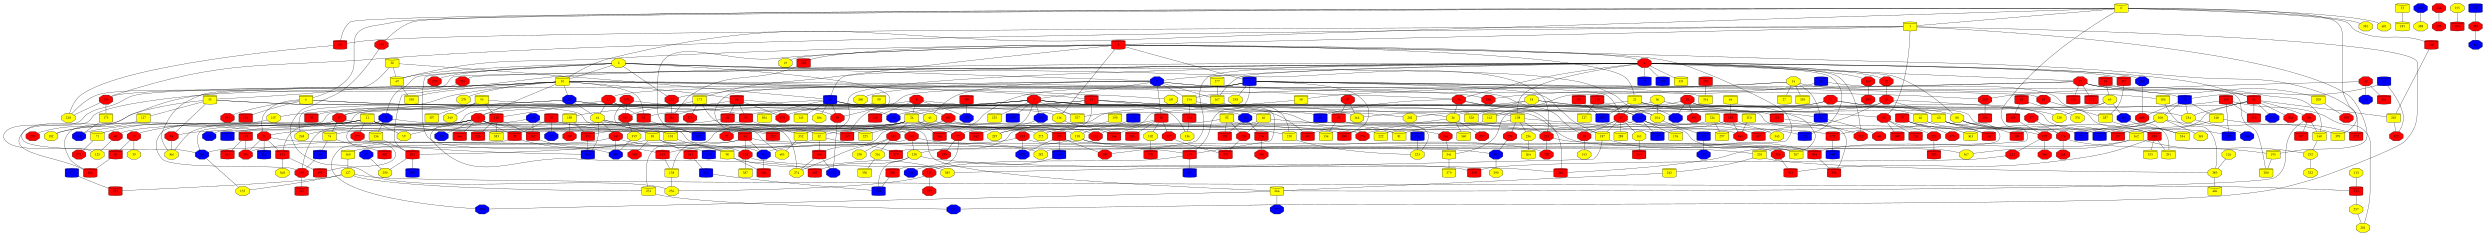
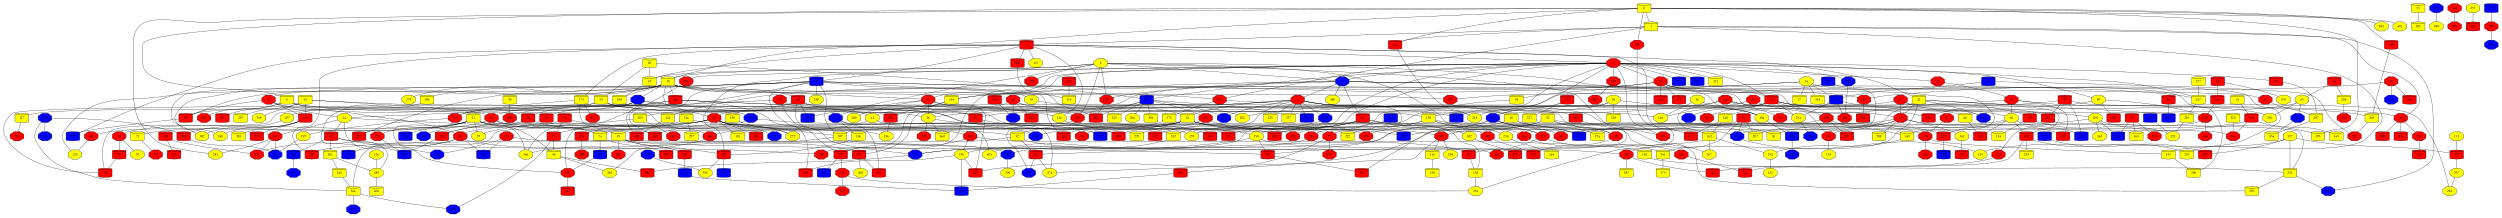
  graph {
    fontname="EB Garamond"
    node [fillcolor=red fontname="EB Garamond" shape=cylinder style=filled]
    edge [fontname="EB Garamond"]
    0 [fillcolor=yellow]
    1 [fillcolor=yellow]
    6 [fillcolor=yellow]
    10 [fillcolor=yellow]
    83
    168
    193 [shape=octagon]
    282 [fillcolor=yellow shape=octagon]
    381 [fillcolor=yellow shape=octagon]
    395 [fillcolor=yellow]
    401 [fillcolor=yellow shape=octagon]
    3
    42 [shape=octagon]
    155 [shape=octagon]
    195 [fillcolor=yellow]
    247 [fillcolor=blue shape=octagon]
    31 [shape=octagon]
    36 [fillcolor=yellow shape=octagon]
    131
    234 [fillcolor=yellow shape=octagon]
    391 [shape=octagon]
    16 [shape=octagon]
    13 [shape=octagon]
    19
    23 [fillcolor=blue shape=octagon]
    51
    68 [fillcolor=yellow shape=octagon]
    88
    123 [fillcolor=yellow shape=octagon]
    182 [fillcolor=yellow shape=octagon]
    248 [fillcolor=yellow shape=octagon]
    250 [shape=octagon]
    278 [fillcolor=yellow shape=octagon]
    358 [fillcolor=yellow]
    218 [fillcolor=yellow shape=octagon]
    269 [fillcolor=yellow]
    256 [fillcolor=yellow shape=octagon]
    49 [fillcolor=yellow]
    4 [shape=octagon]
    9 [fillcolor=blue]
    21 [fillcolor=yellow]
    69 [fillcolor=yellow shape=octagon]
    116 [fillcolor=yellow shape=octagon]
    173 [fillcolor=yellow]
    179
    228
    327 [fillcolor=blue]
    372
    224 [shape=octagon]
    226
    308
    175 [fillcolor=yellow]
    200 [fillcolor=yellow]
    2 [fillcolor=yellow shape=octagon]
    5 [fillcolor=blue shape=octagon]
    73 [fillcolor=blue shape=octagon]
    99 [shape=octagon]
    104 [fillcolor=yellow shape=octagon]
    119
    122 [shape=octagon]
    215 [shape=octagon]
    279 [shape=octagon]
    167 [fillcolor=yellow]
    7 [shape=octagon]
    26
    38 [shape=octagon]
    41 [fillcolor=yellow shape=octagon]
    154 [fillcolor=yellow]
    209 [shape=octagon]
    340 [fillcolor=yellow shape=octagon]
    136 [fillcolor=yellow]
    192
    405 [fillcolor=yellow shape=octagon]
    232 [fillcolor=blue shape=octagon]
    325 [fillcolor=blue]
    138 [fillcolor=yellow]
    261
    320 [shape=octagon]
    286 [shape=octagon]
    22 [shape=octagon]
    30 [fillcolor=blue]
    35 [shape=octagon]
    72 [fillcolor=blue]
    80 [fillcolor=yellow shape=octagon]
    91
    159
    169 [shape=octagon]
    198 [fillcolor=yellow]
    203
    204 [fillcolor=blue shape=octagon]
    273 [fillcolor=blue]
    289 [shape=octagon]
    306 [shape=octagon]
    312 [shape=octagon]
    321 [fillcolor=blue]
    331 [fillcolor=yellow]
    352 [fillcolor=yellow]
    12 [shape=octagon]
    37 [shape=octagon]
    62 [shape=octagon]
    180
    186 [fillcolor=yellow]
    187 [fillcolor=yellow]
    197
    212
    245
    258 [fillcolor=yellow shape=octagon]
    314 [fillcolor=yellow]
    326
    109 [fillcolor=blue]
    111 [fillcolor=blue shape=octagon]
    207 [fillcolor=yellow]
    341 [fillcolor=yellow]
    144
    315 [shape=octagon]
    275 [shape=octagon]
    43 [fillcolor=blue]
    28 [fillcolor=blue]
    249
+   280 [fillcolor=yellow shape=octagon]
    29 [shape=octagon]
    240 [fillcolor=blue shape=octagon]
    145 [fillcolor=yellow]
    181 [shape=octagon]
    206 [fillcolor=yellow shape=octagon]
    367 [fillcolor=yellow shape=octagon]
    384 [fillcolor=yellow]
    124
    140 [fillcolor=yellow]
    142 [fillcolor=yellow]
    171
    157
    199 [shape=octagon]
    303
    95
    100 [shape=octagon]
    176 [fillcolor=blue shape=octagon]
    304 [shape=octagon]
    313
    287 [fillcolor=yellow]
    210 [fillcolor=yellow]
    283 [shape=octagon]
    219 [fillcolor=blue]
    222 [fillcolor=yellow]
    236 [fillcolor=yellow shape=octagon]
    294 [shape=octagon]
    290 [fillcolor=yellow shape=octagon]
    355 [fillcolor=blue]
    400 [shape=octagon]
    366 [fillcolor=yellow shape=octagon]
    24 [fillcolor=yellow]
    46 [fillcolor=yellow]
    77 [shape=octagon]
    81 [fillcolor=yellow]
    114
    125 [fillcolor=yellow]
    191
    253 [fillcolor=blue]
    301
    305 [fillcolor=blue shape=octagon]
    357 [fillcolor=yellow]
    239 [fillcolor=yellow shape=octagon]
    102 [fillcolor=yellow shape=octagon]
    265
    337 [shape=octagon]
    153 [fillcolor=yellow shape=octagon]
    152 [shape=octagon]
    254
    356
    262 [fillcolor=blue]
    324 [shape=octagon]
    350 [fillcolor=blue]
    237 [shape=octagon]
    360 [fillcolor=yellow]
    284 [fillcolor=blue shape=octagon]
    59 [fillcolor=yellow shape=octagon]
    129 [shape=octagon]
    25 [fillcolor=blue shape=octagon]
    78
    101 [fillcolor=yellow]
    132 [fillcolor=blue shape=octagon]
    272 [fillcolor=yellow shape=octagon]
    361 [fillcolor=blue shape=octagon]
    364
    32 [fillcolor=yellow]
    74 [fillcolor=yellow]
    75 [shape=octagon]
    84 [shape=octagon]
    242 [shape=octagon]
    244 [shape=octagon]
    120 [shape=octagon]
    174 [shape=octagon]
    238 [fillcolor=yellow shape=octagon]
    130 [shape=octagon]
    296
    368 [fillcolor=yellow shape=octagon]
    342
    8 [shape=octagon]
    189 [fillcolor=yellow]
    220
    333 [fillcolor=blue shape=octagon]
    267 [shape=octagon]
    335
    44 [fillcolor=yellow shape=octagon]
    50 [fillcolor=blue shape=octagon]
    110
    137
    161 [fillcolor=yellow shape=octagon]
    288 [fillcolor=yellow]
    389 [fillcolor=yellow shape=octagon]
    385 [fillcolor=yellow shape=octagon]
    354
    211 [shape=octagon]
    227 [fillcolor=blue]
    70
    164 [fillcolor=yellow shape=octagon]
    336 [fillcolor=yellow shape=octagon]
    67 [shape=octagon]
    107 [fillcolor=yellow shape=octagon]
    202 [fillcolor=yellow shape=octagon]
    94
    178 [shape=octagon]
    403
    11 [fillcolor=yellow]
    15 [shape=octagon]
    40 [shape=octagon]
    98 [fillcolor=yellow]
    271 [shape=octagon]
    345 [shape=octagon]
    39 [fillcolor=yellow shape=octagon]
    96
    106
    386
    347
    348 [fillcolor=blue]
    85 [fillcolor=yellow]
    103
    147 [shape=octagon]
    150
    196
    213
    362
    383 [fillcolor=yellow]
    394 [fillcolor=blue shape=octagon]
    135 [fillcolor=yellow shape=octagon]
    14 [fillcolor=yellow shape=octagon]
    27 [fillcolor=yellow]
    52 [fillcolor=blue]
    58 [fillcolor=yellow]
    318 [fillcolor=yellow]
    48 [shape=octagon]
    108 [fillcolor=yellow shape=octagon]
    148 [fillcolor=yellow]
    166
    17 [shape=octagon]
-   60 [fillcolor=yellow]
+   60 [fillcolor=yellow shape=octagon]
    183
    143
    172
    299 [fillcolor=blue]
    274 [fillcolor=yellow shape=octagon]
    291 [fillcolor=yellow]
    293 [fillcolor=yellow]
    311
    18 [fillcolor=yellow shape=octagon]
    146 [fillcolor=blue shape=octagon]
    328 [fillcolor=yellow]
    194 [fillcolor=yellow]
    374 [shape=octagon]
    396
    20 [fillcolor=yellow]
    53 [fillcolor=yellow]
    117 [fillcolor=yellow]
    379 [fillcolor=yellow]
    230 [fillcolor=yellow shape=octagon]
    71 [fillcolor=yellow]
    149 [shape=octagon]
    86 [fillcolor=blue]
    300
    298 [fillcolor=yellow shape=octagon]
-   316 [fillcolor=yellow shape=octagon]
+   316 [fillcolor=yellow]
    378
    373
    225 [fillcolor=yellow]
    33 [fillcolor=yellow]
    185 [fillcolor=yellow]
    65 [fillcolor=yellow shape=octagon]
    34
    208 [fillcolor=yellow]
    184 [fillcolor=blue shape=octagon]
    399 [shape=octagon]
    292 [fillcolor=yellow shape=octagon]
    259
    323
    128 [shape=octagon]
    141
    369 [shape=octagon]
    201 [fillcolor=yellow]
    260 [fillcolor=blue]
    339 [fillcolor=blue shape=octagon]
    393 [fillcolor=blue shape=octagon]
    223 [fillcolor=yellow shape=octagon]
    45 [shape=octagon]
    165 [fillcolor=blue shape=octagon]
    251
    268 [shape=octagon]
    338 [fillcolor=blue]
    47 [fillcolor=blue]
    322 [shape=octagon]
    380 [shape=octagon]
    252 [fillcolor=blue]
    241 [fillcolor=blue]
    365 [fillcolor=yellow shape=octagon]
    162 [fillcolor=yellow]
    270 [shape=octagon]
    54
    231 [fillcolor=yellow]
    317 [fillcolor=blue shape=octagon]
    319
    387 [fillcolor=yellow]
+   285 [fillcolor=yellow]
    55 [fillcolor=yellow]
    349 [fillcolor=yellow shape=octagon]
    397 [fillcolor=yellow]
    56 [fillcolor=yellow shape=octagon]
    57 [shape=octagon]
    93
    134 [fillcolor=yellow]
    188 [fillcolor=blue]
    61 [shape=octagon]
    66 [fillcolor=yellow]
    392 [shape=octagon]
    334 [fillcolor=yellow]
    63
    163
    376 [fillcolor=yellow shape=octagon]
    64 [fillcolor=yellow]
    105
-   343 [fillcolor=yellow shape=octagon]
+   343 [fillcolor=yellow]
    371 [shape=octagon]
    160 [fillcolor=yellow]
    76
    158 [fillcolor=yellow shape=octagon]
    353 [fillcolor=blue shape=octagon]
    79
    363 [fillcolor=yellow]
    375 [shape=octagon]
    221 [shape=octagon]
    346 [shape=octagon]
    82 [fillcolor=blue]
    214 [fillcolor=blue]
    87 [fillcolor=blue shape=octagon]
    151 [fillcolor=blue]
    89
    90 [fillcolor=yellow]
    266 [fillcolor=yellow]
    307
    92 [fillcolor=yellow]
    97 [shape=octagon]
    377 [fillcolor=blue shape=octagon]
    243 [fillcolor=yellow]
    344 [fillcolor=blue shape=octagon]
    382 [fillcolor=blue shape=octagon]
    112 [fillcolor=blue]
    113 [fillcolor=yellow shape=octagon]
    233
    257 [fillcolor=yellow shape=octagon]
    115
    217 [fillcolor=yellow]
    118
    263
    121 [fillcolor=blue shape=octagon]
    388 [fillcolor=yellow shape=octagon]
    126 [fillcolor=yellow shape=octagon]
    406 [fillcolor=yellow]
    127 [fillcolor=yellow shape=octagon]
    235
    133 [shape=octagon]
    302 [fillcolor=blue shape=octagon]
    390 [fillcolor=yellow shape=octagon]
    139
    281 [fillcolor=yellow shape=octagon]
    332 [fillcolor=yellow shape=octagon]
    156 [fillcolor=blue]
    170 [shape=octagon]
    359 [fillcolor=yellow shape=octagon]
    177 [fillcolor=blue]
    190 [fillcolor=yellow]
    329 [shape=octagon]
    264 [fillcolor=yellow]
    205
    216 [fillcolor=yellow]
    297 [fillcolor=yellow]
    229 [fillcolor=blue shape=octagon]
    351 [fillcolor=blue shape=octagon]
    330 [fillcolor=yellow]
    246 [shape=octagon]
    295 [shape=octagon]
    255 [fillcolor=yellow shape=octagon]
    404
    277 [fillcolor=yellow]
    309
    310 [fillcolor=yellow]
    370 [fillcolor=blue]
    398 [shape=octagon]
    402 [fillcolor=blue shape=octagon]
    0 -- 1
    0 -- 6
    0 -- 10
    0 -- 83
    0 -- 168
    0 -- 193
    0 -- 282
    0 -- 381
    0 -- 395
    0 -- 401
    1 -- 83
    1 -- 3
    1 -- 42
    1 -- 155
    1 -- 195
    1 -- 247
    6 -- 31
    6 -- 36
    6 -- 131
    6 -- 234
    6 -- 391
    10 -- 155
    10 -- 16
    10 -- 13
    10 -- 19
    10 -- 23
    10 -- 51
    10 -- 68
    10 -- 88
    10 -- 123
    10 -- 182
    10 -- 248
    10 -- 250
    10 -- 278
    10 -- 358
    83 -- 218
    168 -- 269
    193 -- 256
    3 -- 49
    3 -- 4
    3 -- 9
    3 -- 21
    3 -- 69
    3 -- 116
    3 -- 173
    3 -- 179
    3 -- 228
    3 -- 327
    3 -- 372
    42 -- 224
    42 -- 226
    42 -- 308
    155 -- 218
    155 -- 175
    195 -- 200
    31 -- 191
    31 -- 262
    31 -- 324
    31 -- 350
    36 -- 301
    36 -- 237
    36 -- 360
    234 -- 284
    16 -- 36
    16 -- 43
    16 -- 28
    16 -- 249
+   16 -- 280
    13 -- 31
    13 -- 187
    13 -- 59
    13 -- 129
    13 -- 25
    13 -- 78
    13 -- 101
    13 -- 132
    13 -- 272
    13 -- 361
    13 -- 364
    19 -- 51
    19 -- 28
    19 -- 239
    19 -- 70
    19 -- 164
    19 -- 336
    23 -- 116
    23 -- 41
    23 -- 44
    23 -- 67
    23 -- 107
    51 -- 327
    68 -- 202
    88 -- 99
    88 -- 95
    88 -- 94
    88 -- 178
    88 -- 403
    269 -- 322
    49 -- 358
    4 -- 16
    4 -- 218
    4 -- 5
    4 -- 167
    4 -- 22
    4 -- 30
    4 -- 35
    4 -- 72
    4 -- 80
    4 -- 91
    4 -- 159
    4 -- 169
    4 -- 198
    4 -- 203
    4 -- 204
    4 -- 273
    4 -- 289
    4 -- 306
    4 -- 312
    4 -- 321
    4 -- 331
    4 -- 352
    9 -- 12
    9 -- 37
    9 -- 62
    9 -- 180
    9 -- 186
    9 -- 187
    9 -- 197
    9 -- 212
    9 -- 245
    9 -- 258
    9 -- 314
    9 -- 326
    21 -- 42
    21 -- 37
    21 -- 109
    21 -- 111
    21 -- 207
    21 -- 341
    116 -- 144
    173 -- 245
    173 -- 315
    173 -- 275
    228 -- 261
    224 -- 323
    175 -- 361
    2 -- 10
    2 -- 49
    2 -- 5
    2 -- 73
    2 -- 99
    2 -- 104
    2 -- 119
    2 -- 122
    2 -- 215
    2 -- 279
    5 -- 122
    5 -- 167
    5 -- 7
    5 -- 26
    5 -- 38
    5 -- 41
    5 -- 154
    5 -- 209
    5 -- 340
    73 -- 136
    73 -- 192
    73 -- 405
    99 -- 232
    104 -- 325
    119 -- 138
    122 -- 261
    215 -- 320
    215 -- 286
    167 -- 210
    7 -- 13
    7 -- 240
    7 -- 24
    7 -- 46
    7 -- 77
    7 -- 81
    7 -- 114
    7 -- 125
    7 -- 191
    7 -- 253
    7 -- 301
    7 -- 305
    7 -- 357
    26 -- 144
    26 -- 239
    26 -- 102
    26 -- 265
    26 -- 337
    38 -- 153
    41 -- 245
    41 -- 152
    154 -- 197
    154 -- 254
    209 -- 356
    136 -- 203
    325 -- 382
    138 -- 256
    286 -- 311
    22 -- 29
    30 -- 99
    30 -- 261
    30 -- 240
    30 -- 145
    30 -- 181
    30 -- 206
    30 -- 367
    30 -- 384
    35 -- 200
    35 -- 154
    35 -- 91
    35 -- 124
    35 -- 140
    35 -- 142
    35 -- 171
    80 -- 157
    80 -- 199
    80 -- 303
    91 -- 234
    91 -- 269
    91 -- 157
    91 -- 95
    91 -- 100
    91 -- 176
    91 -- 304
    91 -- 313
    159 -- 287
    169 -- 283
    198 -- 215
    198 -- 219
    198 -- 222
    198 -- 236
    198 -- 294
    203 -- 290
    203 -- 355
    204 -- 400
    306 -- 366
    352 -- 405
    12 -- 51
    12 -- 44
    12 -- 50
    12 -- 110
    37 -- 38
    37 -- 187
    37 -- 81
    37 -- 137
    37 -- 161
    37 -- 288
    62 -- 287
    186 -- 389
    187 -- 385
    187 -- 354
    197 -- 211
    197 -- 227
    341 -- 379
    315 -- 359
    43 -- 48
    29 -- 36
    29 -- 137
    29 -- 60
    29 -- 230
    181 -- 374
    181 -- 225
    140 -- 292
    142 -- 180
    199 -- 221
    199 -- 346
    95 -- 352
    100 -- 140
    100 -- 266
    100 -- 307
    287 -- 334
    210 -- 223
    236 -- 264
    294 -- 302
    24 -- 138
    24 -- 326
    24 -- 77
    24 -- 32
    24 -- 74
    24 -- 75
    24 -- 84
    24 -- 242
    24 -- 244
    46 -- 120
    46 -- 174
    46 -- 238
    77 -- 130
    77 -- 296
    114 -- 312
    191 -- 192
    191 -- 368
    305 -- 342
    102 -- 378
    337 -- 373
    254 -- 336
    129 -- 347
    78 -- 98
    78 -- 394
    132 -- 135
    32 -- 179
    32 -- 119
    32 -- 106
    74 -- 86
    74 -- 300
    84 -- 366
    242 -- 274
    242 -- 298
    242 -- 316
    244 -- 341
    120 -- 373
    174 -- 195
    174 -- 268
    238 -- 249
    238 -- 403
    238 -- 338
    296 -- 338
    8 -- 198
    8 -- 24
    8 -- 189
    8 -- 220
    8 -- 333
    189 -- 267
    189 -- 335
    335 -- 348
-   44 -- 210
    44 -- 348
    44 -- 85
    44 -- 103
    44 -- 147
    50 -- 150
    50 -- 196
    110 -- 248
    110 -- 213
    110 -- 362
    110 -- 383
    161 -- 259
    389 -- 406
    354 -- 396
    211 -- 256
    211 -- 329
    67 -- 74
    67 -- 71
    67 -- 149
    107 -- 182
    94 -- 180
    94 -- 151
    11 -- 212
    11 -- 366
    11 -- 59
    11 -- 129
    11 -- 32
    11 -- 15
    11 -- 40
-   101 -- 98
+   11 -- 98
    11 -- 271
    11 -- 345
    15 -- 39
    15 -- 96
    40 -- 123
    98 -- 385
    98 -- 386
    271 -- 348
    96 -- 166
    106 -- 232
    106 -- 274
    85 -- 203
    85 -- 128
    85 -- 141
    85 -- 369
    103 -- 289
    103 -- 201
    103 -- 260
    103 -- 339
    147 -- 282
    147 -- 324
    147 -- 393
    196 -- 380
    362 -- 393
    14 -- 43
    14 -- 132
    14 -- 27
    14 -- 52
    14 -- 58
    14 -- 318
    52 -- 234
    52 -- 400
    52 -- 108
    52 -- 148
    58 -- 152
    108 -- 395
    108 -- 252
    108 -- 241
    108 -- 365
    148 -- 372
    148 -- 162
    17 -- 37
    17 -- 106
    17 -- 60
    17 -- 183
    60 -- 249
    60 -- 183
    60 -- 143
    60 -- 172
    60 -- 299
    183 -- 291
    183 -- 293
    183 -- 311
    172 -- 188
    18 -- 104
    18 -- 166
    18 -- 146
    18 -- 328
    146 -- 207
    146 -- 219
    146 -- 194
    146 -- 374
    146 -- 396
    20 -- 49
    20 -- 30
    20 -- 53
    53 -- 95
    53 -- 84
    53 -- 166
    53 -- 274
    53 -- 117
    117 -- 270
    71 -- 371
    149 -- 197
    149 -- 238
    149 -- 160
    86 -- 129
    316 -- 330
    33 -- 185
    65 -- 357
    65 -- 230
    65 -- 184
    34 -- 65
    34 -- 208
    208 -- 399
    184 -- 334
    292 -- 332
    128 -- 319
    128 -- 387
    141 -- 214
    201 -- 389
    201 -- 243
    260 -- 344
    45 -- 209
    45 -- 165
    45 -- 251
    47 -- 52
    47 -- 322
    162 -- 367
    162 -- 354
    162 -- 292
    54 -- 207
    54 -- 132
    54 -- 128
    54 -- 231
    54 -- 317
    231 -- 247
+   231 -- 285
    317 -- 386
    55 -- 110
    55 -- 67
    55 -- 252
    55 -- 349
    55 -- 397
    56 -- 104
-   56 -- 80
    56 -- 164
    57 -- 164
    57 -- 93
    93 -- 223
    93 -- 134
    61 -- 111
    61 -- 202
    61 -- 162
    61 -- 66
    61 -- 392
    66 -- 143
    63 -- 163
    63 -- 376
    163 -- 199
    64 -- 105
    105 -- 219
    105 -- 345
    105 -- 343
-   160 -- 127
+   160 -- 231
    76 -- 78
    76 -- 158
    76 -- 353
    158 -- 320
    158 -- 354
    158 -- 317
    79 -- 241
    79 -- 363
    79 -- 375
    221 -- 319
    82 -- 250
    82 -- 291
    214 -- 338
    87 -- 290
    89 -- 109
    90 -- 178
    266 -- 394
    266 -- 377
    92 -- 242
    92 -- 120
    92 -- 150
    92 -- 172
+   92 -- 285
    97 -- 174
    243 -- 266
    112 -- 158
    113 -- 233
    233 -- 257
    257 -- 281
    115 -- 146
    115 -- 217
    118 -- 324
    118 -- 263
    121 -- 388
    126 -- 389
    127 -- 135
    127 -- 231
    127 -- 233
    127 -- 235
    133 -- 350
    133 -- 339
    133 -- 302
    302 -- 390
    139 -- 142
    139 -- 313
    139 -- 299
    139 -- 281
    156 -- 223
    170 -- 315
    170 -- 357
    170 -- 317
    359 -- 393
    177 -- 235
    190 -- 272
    205 -- 314
    216 -- 273
    216 -- 335
    216 -- 297
    229 -- 362
    229 -- 266
    229 -- 351
    246 -- 295
    255 -- 404
    277 -- 167
    309 -- 333
    310 -- 345
    370 -- 398
    398 -- 402
  }
